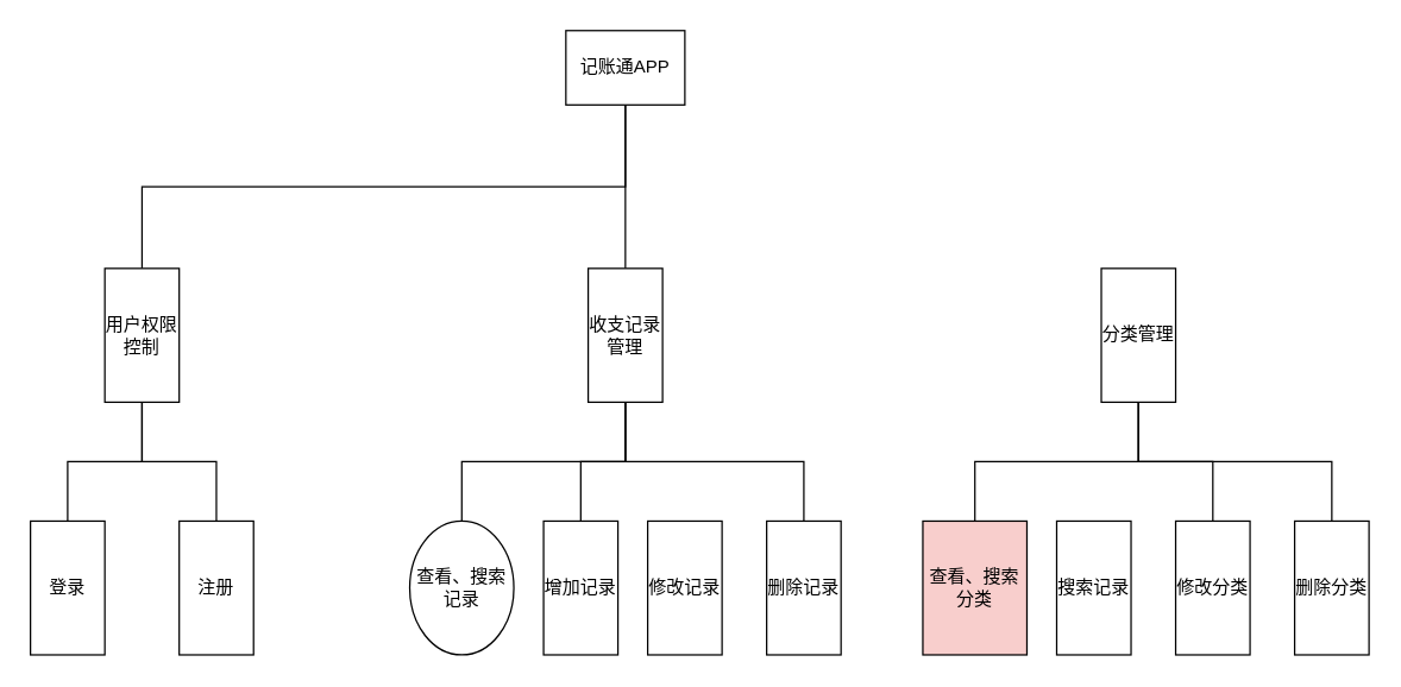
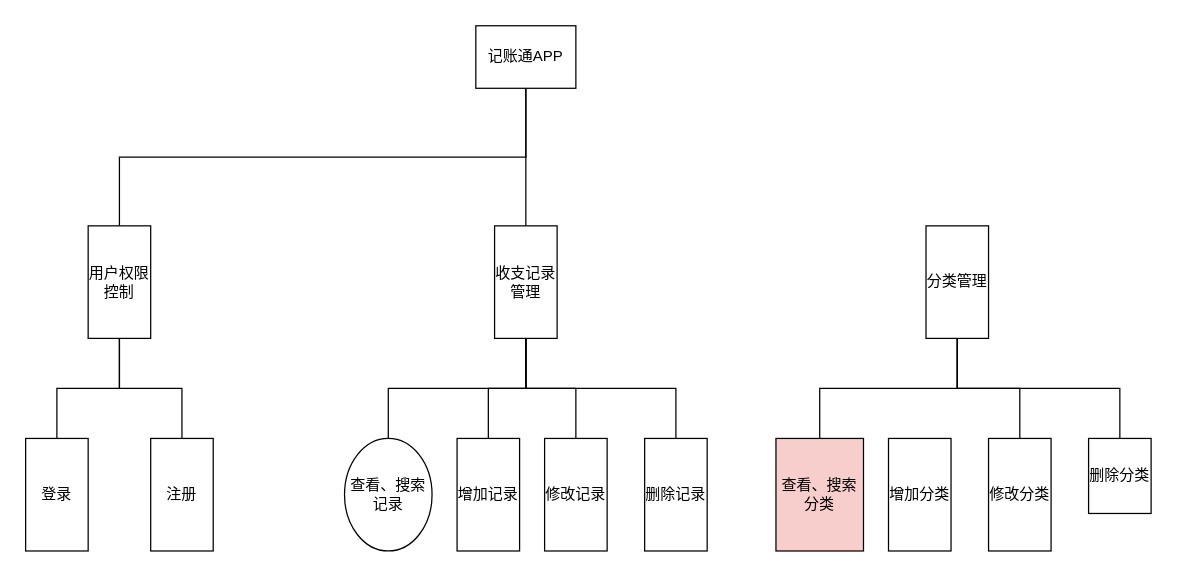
  <mxCell id="0" />
  <mxCell id="1" parent="0" />
  <mxCell id="2" style="edgeStyle=orthogonalEdgeStyle;rounded=0;orthogonalLoop=1;jettySize=auto;html=1;exitX=0.5;exitY=1;exitDx=0;exitDy=0;endArrow=none;endFill=0;" parent="1" source="4" target="7" edge="1"><mxGeometry relative="1" as="geometry" /></mxCell>
  <mxCell id="3" style="edgeStyle=orthogonalEdgeStyle;rounded=0;orthogonalLoop=1;jettySize=auto;html=1;exitX=0.5;exitY=1;exitDx=0;exitDy=0;endArrow=none;endFill=0;" parent="1" source="4" target="12" edge="1"><mxGeometry relative="1" as="geometry" /></mxCell>
  <mxCell id="4" value="记账通APP" style="rounded=0;whiteSpace=wrap;html=1;" parent="1" vertex="1"><mxGeometry x="380" y="20" width="80" height="50" as="geometry" /></mxCell>
  <mxCell id="5" style="edgeStyle=orthogonalEdgeStyle;rounded=0;orthogonalLoop=1;jettySize=auto;html=1;exitX=0.5;exitY=1;exitDx=0;exitDy=0;endArrow=none;endFill=0;" parent="1" source="7" target="17" edge="1"><mxGeometry relative="1" as="geometry" /></mxCell>
  <mxCell id="6" style="edgeStyle=orthogonalEdgeStyle;rounded=0;orthogonalLoop=1;jettySize=auto;html=1;exitX=0.5;exitY=1;exitDx=0;exitDy=0;entryX=0.5;entryY=0;entryDx=0;entryDy=0;endArrow=none;endFill=0;" parent="1" source="7" target="18" edge="1"><mxGeometry relative="1" as="geometry" /></mxCell>
  <mxCell id="7" value="用户权限控制" style="rounded=0;whiteSpace=wrap;html=1;align=center;" parent="1" vertex="1"><mxGeometry x="70" y="180" width="50" height="90" as="geometry" /></mxCell>
  <mxCell id="8" style="edgeStyle=orthogonalEdgeStyle;rounded=0;orthogonalLoop=1;jettySize=auto;html=1;exitX=0.5;exitY=1;exitDx=0;exitDy=0;entryX=0.5;entryY=0;entryDx=0;entryDy=0;endArrow=none;endFill=0;" parent="1" source="12" target="19" edge="1"><mxGeometry relative="1" as="geometry" /></mxCell>
  <mxCell id="9" style="edgeStyle=orthogonalEdgeStyle;rounded=0;orthogonalLoop=1;jettySize=auto;html=1;exitX=0.5;exitY=1;exitDx=0;exitDy=0;entryX=0.5;entryY=0;entryDx=0;entryDy=0;endArrow=none;endFill=0;" parent="1" source="12" target="20" edge="1"><mxGeometry relative="1" as="geometry" /></mxCell>
+ <mxCell id="10" style="edgeStyle=orthogonalEdgeStyle;rounded=0;orthogonalLoop=1;jettySize=auto;html=1;exitX=0.5;exitY=1;exitDx=0;exitDy=0;entryX=0.5;entryY=0;entryDx=0;entryDy=0;endArrow=none;endFill=0;" parent="1" source="12" target="21" edge="1"><mxGeometry relative="1" as="geometry" /></mxCell>
  <mxCell id="11" style="edgeStyle=orthogonalEdgeStyle;rounded=0;orthogonalLoop=1;jettySize=auto;html=1;exitX=0.5;exitY=1;exitDx=0;exitDy=0;entryX=0.5;entryY=0;entryDx=0;entryDy=0;endArrow=none;endFill=0;" parent="1" source="12" target="22" edge="1"><mxGeometry relative="1" as="geometry" /></mxCell>
  <mxCell id="12" value="&lt;div style=&quot;&quot;&gt;收支记录管理&lt;/div&gt;" style="rounded=0;whiteSpace=wrap;html=1;align=center;" parent="1" vertex="1"><mxGeometry x="395" y="180" width="50" height="90" as="geometry" /></mxCell>
  <mxCell id="13" style="edgeStyle=orthogonalEdgeStyle;rounded=0;orthogonalLoop=1;jettySize=auto;html=1;exitX=0.5;exitY=1;exitDx=0;exitDy=0;entryX=0.5;entryY=0;entryDx=0;entryDy=0;endArrow=none;endFill=0;" parent="1" source="16" target="23" edge="1"><mxGeometry relative="1" as="geometry" /></mxCell>
  <mxCell id="14" style="edgeStyle=orthogonalEdgeStyle;rounded=0;orthogonalLoop=1;jettySize=auto;html=1;exitX=0.5;exitY=1;exitDx=0;exitDy=0;entryX=0.5;entryY=0;entryDx=0;entryDy=0;endArrow=none;endFill=0;" parent="1" source="16" target="25" edge="1"><mxGeometry relative="1" as="geometry" /></mxCell>
  <mxCell id="15" style="edgeStyle=orthogonalEdgeStyle;rounded=0;orthogonalLoop=1;jettySize=auto;html=1;exitX=0.5;exitY=1;exitDx=0;exitDy=0;entryX=0.5;entryY=0;entryDx=0;entryDy=0;endArrow=none;endFill=0;" parent="1" source="16" target="26" edge="1"><mxGeometry relative="1" as="geometry" /></mxCell>
  <mxCell id="16" value="&lt;div style=&quot;&quot;&gt;分类管理&lt;/div&gt;" style="rounded=0;whiteSpace=wrap;html=1;align=center;" parent="1" vertex="1"><mxGeometry x="740" y="180" width="50" height="90" as="geometry" /></mxCell>
  <mxCell id="17" value="&lt;div style=&quot;&quot;&gt;登录&lt;/div&gt;" style="rounded=0;whiteSpace=wrap;html=1;align=center;" parent="1" vertex="1"><mxGeometry x="20" y="350" width="50" height="90" as="geometry" /></mxCell>
  <mxCell id="18" value="&lt;div style=&quot;&quot;&gt;注册&lt;/div&gt;" style="rounded=0;whiteSpace=wrap;html=1;align=center;" parent="1" vertex="1"><mxGeometry x="120" y="350" width="50" height="90" as="geometry" /></mxCell>
  <mxCell id="19" value="&lt;div style=&quot;&quot;&gt;查看、搜索记录&lt;/div&gt;" style="ellipse;whiteSpace=wrap;html=1;align=center;" parent="1" vertex="1"><mxGeometry x="275" y="350" width="70" height="90" as="geometry" /></mxCell>
  <mxCell id="20" value="&lt;div style=&quot;&quot;&gt;增加记录&lt;/div&gt;" style="rounded=0;whiteSpace=wrap;html=1;align=center;" parent="1" vertex="1"><mxGeometry x="365" y="350" width="50" height="90" as="geometry" /></mxCell>
  <mxCell id="21" value="修改记录" style="rounded=0;whiteSpace=wrap;html=1;align=center;" parent="1" vertex="1"><mxGeometry x="435" y="350" width="50" height="90" as="geometry" /></mxCell>
  <mxCell id="22" value="&lt;div style=&quot;&quot;&gt;删除记录&lt;/div&gt;" style="rounded=0;whiteSpace=wrap;html=1;align=center;" parent="1" vertex="1"><mxGeometry x="515" y="350" width="50" height="90" as="geometry" /></mxCell>
  <mxCell id="23" value="&lt;div style=&quot;&quot;&gt;查看、搜索分类&lt;/div&gt;" style="rounded=0;whiteSpace=wrap;html=1;align=center;fillColor=#f8cecc;" parent="1" vertex="1"><mxGeometry x="620" y="350" width="70" height="90" as="geometry" /></mxCell>
- <mxCell id="24" value="&lt;div style=&quot;&quot;&gt;搜索记录&lt;/div&gt;" style="rounded=0;whiteSpace=wrap;html=1;align=center;" parent="1" vertex="1"><mxGeometry x="710" y="350" width="50" height="90" as="geometry" /></mxCell>
+ <mxCell id="24" value="&lt;div style=&quot;&quot;&gt;增加分类&lt;/div&gt;" style="rounded=0;whiteSpace=wrap;html=1;align=center;" parent="1" vertex="1"><mxGeometry x="710" y="350" width="50" height="90" as="geometry" /></mxCell>
  <mxCell id="25" value="修改分类" style="rounded=0;whiteSpace=wrap;html=1;align=center;" parent="1" vertex="1"><mxGeometry x="790" y="350" width="50" height="90" as="geometry" /></mxCell>
- <mxCell id="26" value="&lt;div style=&quot;&quot;&gt;删除分类&lt;/div&gt;" style="rounded=0;whiteSpace=wrap;html=1;align=center;" parent="1" vertex="1"><mxGeometry x="870" y="350" width="50" height="90" as="geometry" /></mxCell>
+ <mxCell id="26" value="&lt;div style=&quot;&quot;&gt;删除分类&lt;/div&gt;" style="rounded=0;whiteSpace=wrap;html=1;align=center;" parent="1" vertex="1"><mxGeometry x="870" y="350" width="50" height="60" as="geometry" /></mxCell>
